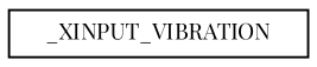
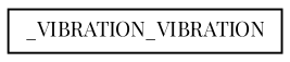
  digraph {
    rankdir=LR
    fontname="Playfair Display"
-   n1 [color=black fillcolor=white fontname="Playfair Display" fontsize=10 height=0.2 label=_XINPUT_VIBRATION shape=record style=filled width=0.4]
+   n1 [color=black fillcolor=white fontname="Playfair Display" fontsize=10 height=0.2 label=_VIBRATION_VIBRATION shape=record style=filled width=0.4]
  }
